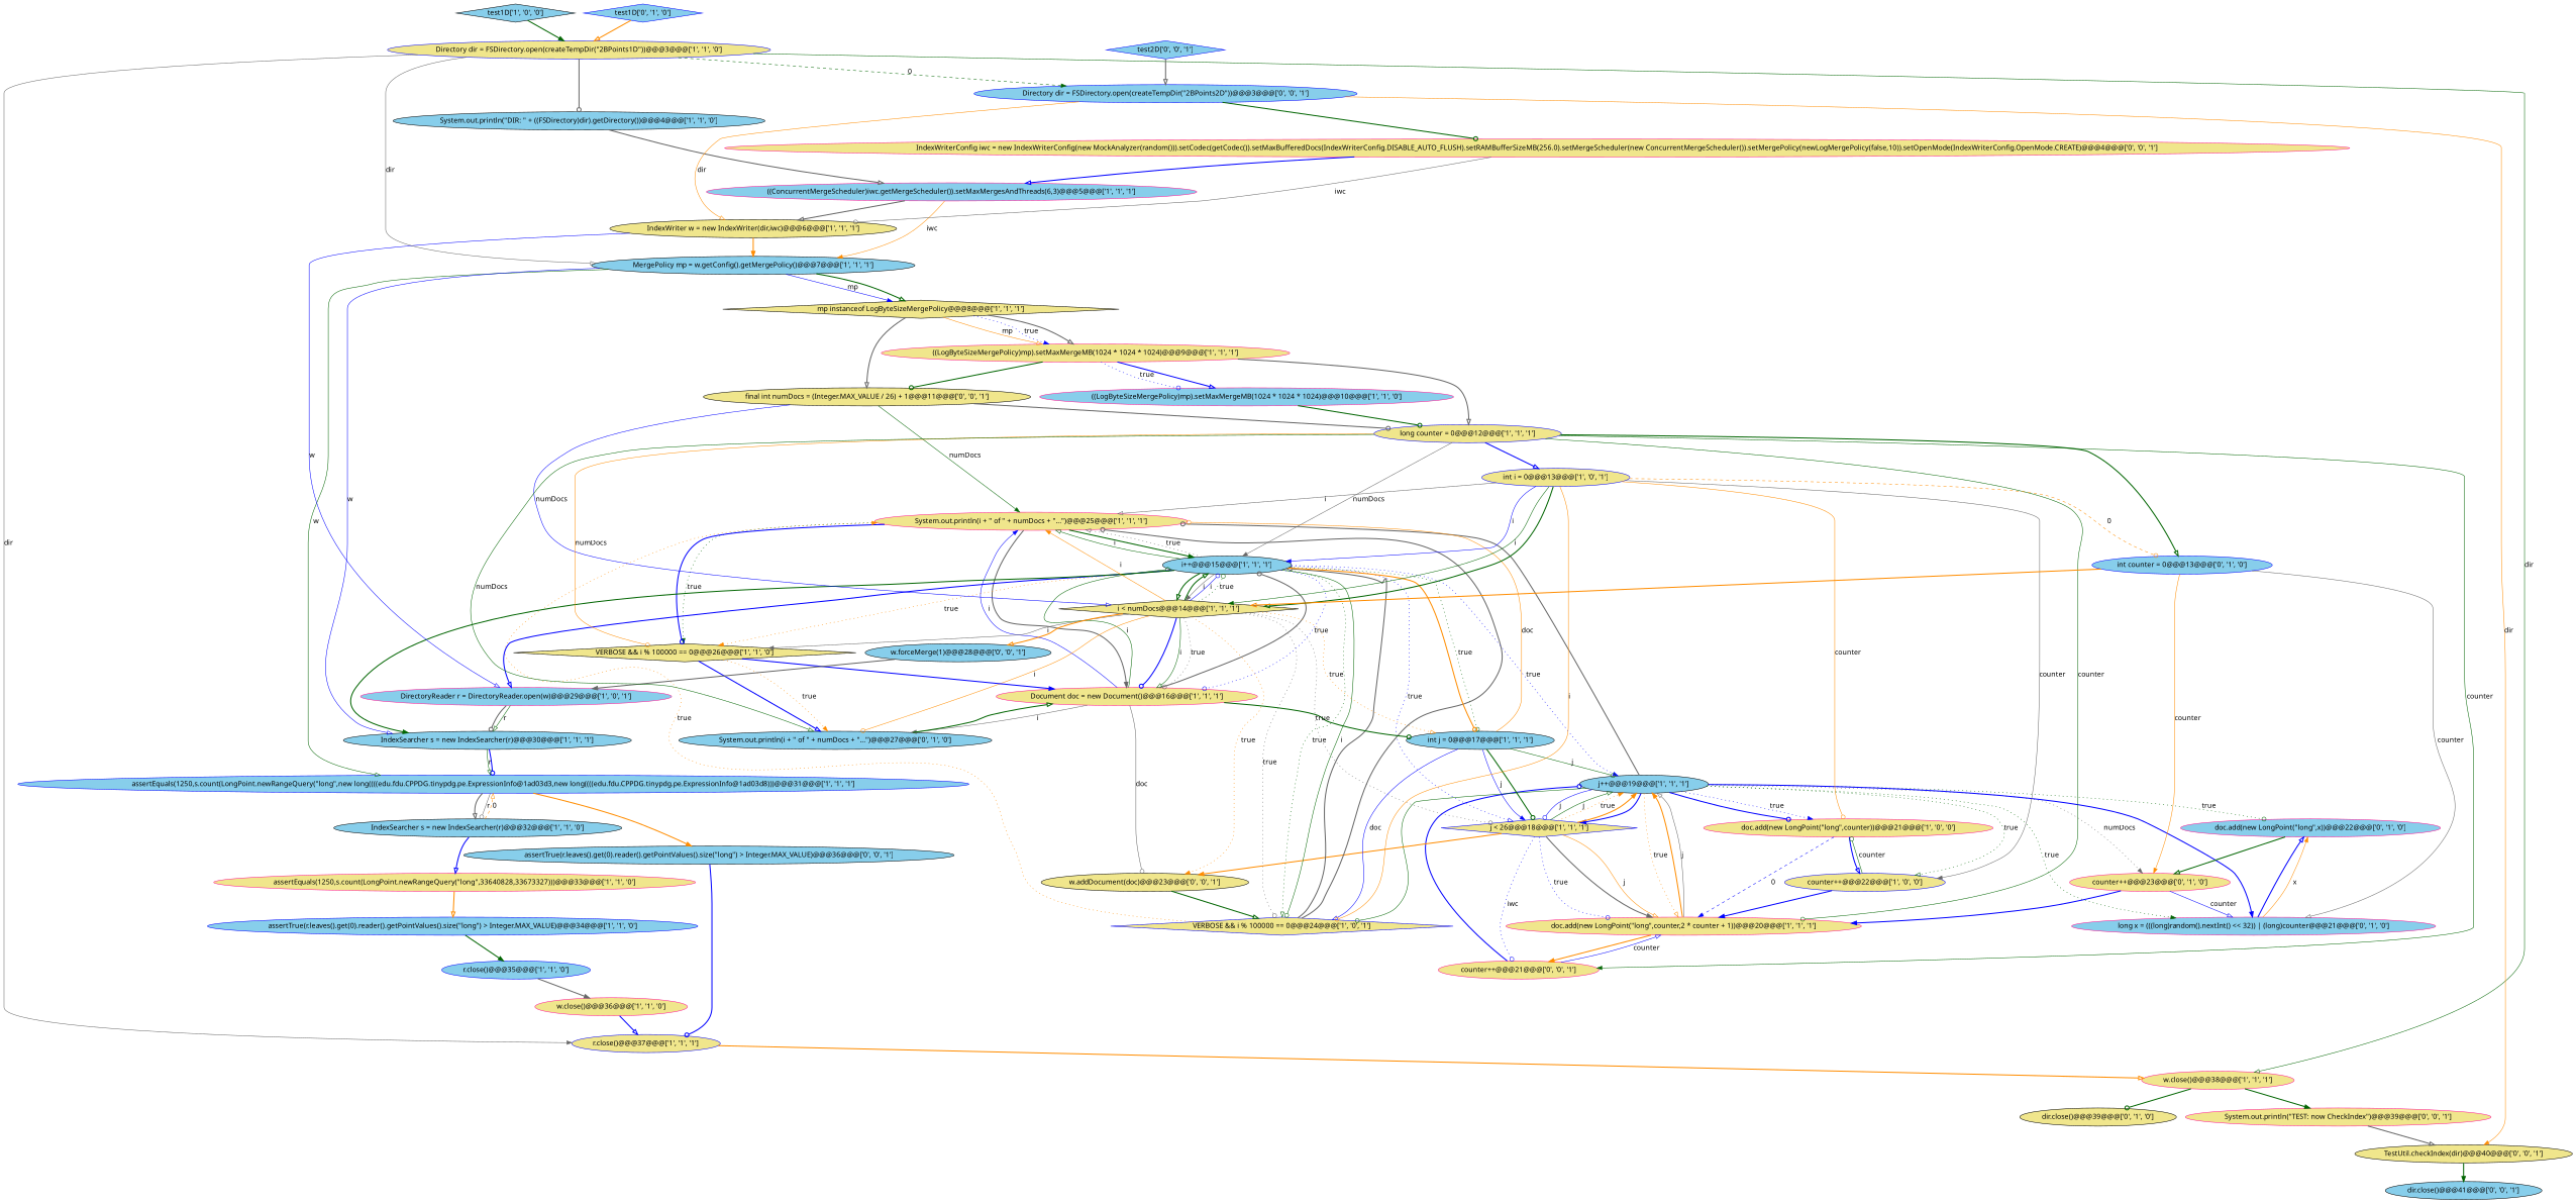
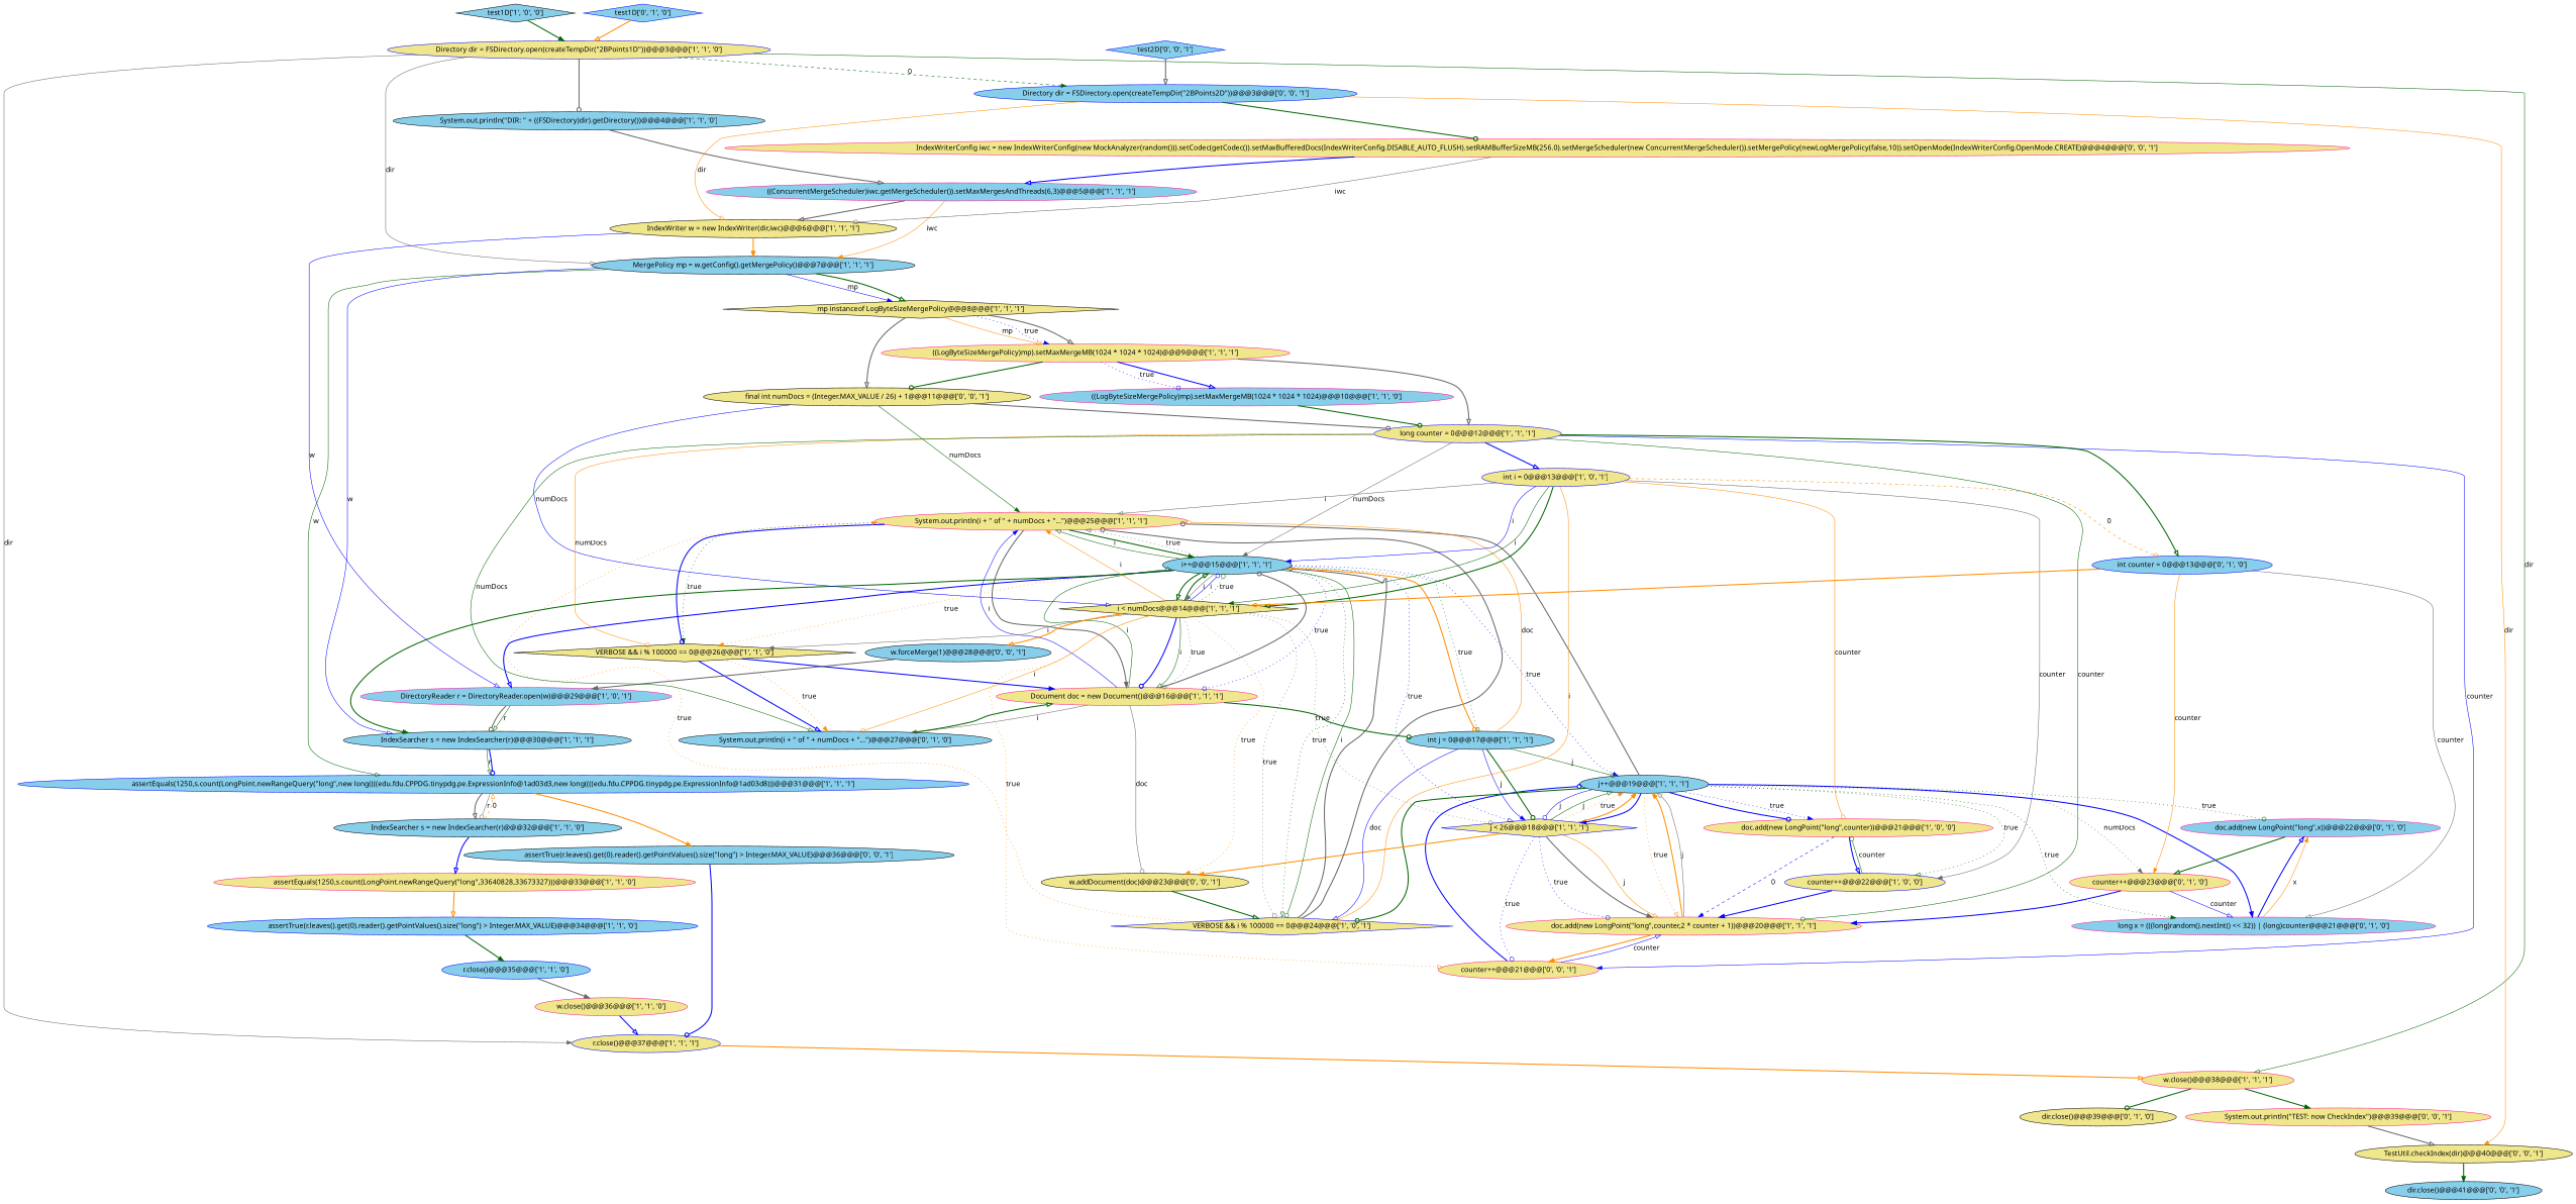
  digraph {
    fontname="Noto Sans"
    node [color=black fillcolor=khaki fontname="Noto Sans" shape=ellipse style=filled]
    edge [arrowhead=onormal color=darkgreen fontname="Noto Sans" style=bold]
    n1 [color=deeppink label="System.out.println(\"TEST: now CheckIndex\")@@@39@@@['0', '0', '1']"]
    n2 [label="TestUtil.checkIndex(dir)@@@40@@@['0', '0', '1']"]
    n3 [fillcolor=skyblue label="dir.close()@@@41@@@['0', '0', '1']"]
    n4 [color=blue fillcolor=skyblue label="assertEquals(1250,s.count(LongPoint.newRangeQuery(\"long\",new long((((edu.fdu.CPPDG.tinypdg.pe.ExpressionInfo@1ad03d3,new long((((edu.fdu.CPPDG.tinypdg.pe.ExpressionInfo@1ad03d8)))@@@31@@@['1', '1', '1']"]
    n5 [fillcolor=skyblue label="IndexSearcher s = new IndexSearcher(r)@@@32@@@['1', '1', '0']"]
    n6 [fillcolor=skyblue label="assertTrue(r.leaves().get(0).reader().getPointValues().size(\"long\") > Integer.MAX_VALUE)@@@36@@@['0', '0', '1']"]
    n7 [color=deeppink label="assertEquals(1250,s.count(LongPoint.newRangeQuery(\"long\",33640828,33673327)))@@@33@@@['1', '1', '0']"]
    n8 [color=blue label="r.close()@@@37@@@['1', '1', '1']"]
    n9 [color=deeppink label="doc.add(new LongPoint(\"long\",counter))@@@21@@@['1', '0', '0']"]
    n10 [color=deeppink label="doc.add(new LongPoint(\"long\",counter,2 * counter + 1))@@@20@@@['1', '1', '1']"]
    n11 [color=blue label="counter++@@@22@@@['1', '0', '0']"]
    n12 [color=deeppink label="counter++@@@21@@@['0', '0', '1']"]
    n13 [fillcolor=skyblue label="j++@@@19@@@['1', '1', '1']"]
    n14 [color=deeppink fillcolor=skyblue label="doc.add(new LongPoint(\"long\",x))@@@22@@@['0', '1', '0']"]
    n15 [color=deeppink label="counter++@@@23@@@['0', '1', '0']"]
    n16 [color=deeppink fillcolor=skyblue label="long x = (((long)random().nextInt() << 32)) | (long)counter@@@21@@@['0', '1', '0']"]
    n17 [color=blue label="j < 26@@@18@@@['1', '1', '1']" shape=diamond]
    n18 [color=deeppink label="System.out.println(i + \" of \" + numDocs + \"...\")@@@25@@@['1', '1', '1']"]
    n19 [color=blue label="VERBOSE && i % 100000 == 0@@@24@@@['1', '0', '1']" shape=diamond]
    n20 [fillcolor=skyblue label="i++@@@15@@@['1', '1', '1']"]
    n21 [color=deeppink label="Document doc = new Document()@@@16@@@['1', '1', '1']"]
    n22 [fillcolor=skyblue label="int j = 0@@@17@@@['1', '1', '1']"]
    n23 [label="i < numDocs@@@14@@@['1', '1', '1']" shape=diamond]
    n24 [color=deeppink fillcolor=skyblue label="DirectoryReader r = DirectoryReader.open(w)@@@29@@@['1', '0', '1']"]
    n25 [label="VERBOSE && i % 100000 == 0@@@26@@@['1', '1', '0']" shape=diamond]
    n26 [fillcolor=skyblue label="IndexSearcher s = new IndexSearcher(r)@@@30@@@['1', '1', '1']"]
    n27 [fillcolor=skyblue label="System.out.println(i + \" of \" + numDocs + \"...\")@@@27@@@['0', '1', '0']"]
    n28 [label="w.addDocument(doc)@@@23@@@['0', '0', '1']"]
    n29 [fillcolor=skyblue label="w.forceMerge(1)@@@28@@@['0', '0', '1']"]
    n30 [color=deeppink label="w.close()@@@38@@@['1', '1', '1']"]
    n31 [label="dir.close()@@@39@@@['0', '1', '0']"]
    n32 [fillcolor=skyblue label="System.out.println(\"DIR: \" + ((FSDirectory)dir).getDirectory())@@@4@@@['1', '1', '0']"]
    n33 [color=deeppink fillcolor=skyblue label="((ConcurrentMergeScheduler)iwc.getMergeScheduler()).setMaxMergesAndThreads(6,3)@@@5@@@['1', '1', '1']"]
    n34 [fillcolor=skyblue label="MergePolicy mp = w.getConfig().getMergePolicy()@@@7@@@['1', '1', '1']"]
    n35 [label="IndexWriter w = new IndexWriter(dir,iwc)@@@6@@@['1', '1', '1']"]
    n36 [color=blue label="Directory dir = FSDirectory.open(createTempDir(\"2BPoints1D\"))@@@3@@@['1', '1', '0']"]
    n37 [color=blue fillcolor=skyblue label="Directory dir = FSDirectory.open(createTempDir(\"2BPoints2D\"))@@@3@@@['0', '0', '1']"]
    n38 [color=deeppink label="IndexWriterConfig iwc = new IndexWriterConfig(new MockAnalyzer(random())).setCodec(getCodec()).setMaxBufferedDocs(IndexWriterConfig.DISABLE_AUTO_FLUSH).setRAMBufferSizeMB(256.0).setMergeScheduler(new ConcurrentMergeScheduler()).setMergePolicy(newLogMergePolicy(false,10)).setOpenMode(IndexWriterConfig.OpenMode.CREATE)@@@4@@@['0', '0', '1']"]
    n39 [label="mp instanceof LogByteSizeMergePolicy@@@8@@@['1', '1', '1']" shape=diamond]
    n40 [color=deeppink label="w.close()@@@36@@@['1', '1', '0']"]
    n41 [label="final int numDocs = (Integer.MAX_VALUE / 26) + 1@@@11@@@['0', '0', '1']"]
    n42 [color=deeppink label="((LogByteSizeMergePolicy)mp).setMaxMergeMB(1024 * 1024 * 1024)@@@9@@@['1', '1', '1']"]
    n43 [color=blue label="long counter = 0@@@12@@@['1', '1', '1']"]
    n44 [color=deeppink fillcolor=skyblue label="((LogByteSizeMergePolicy)mp).setMaxMergeMB(1024 * 1024 * 1024)@@@10@@@['1', '1', '0']"]
    n45 [color=blue label="int i = 0@@@13@@@['1', '0', '1']"]
    n46 [color=blue fillcolor=skyblue label="int counter = 0@@@13@@@['0', '1', '0']"]
    n47 [fillcolor=skyblue label="test1D['1', '0', '0']" shape=diamond]
    n48 [color=blue fillcolor=skyblue label="test1D['0', '1', '0']" shape=diamond]
    n49 [color=blue fillcolor=skyblue label="assertTrue(r.leaves().get(0).reader().getPointValues().size(\"long\") > Integer.MAX_VALUE)@@@34@@@['1', '1', '0']"]
    n50 [color=blue fillcolor=skyblue label="r.close()@@@35@@@['1', '1', '0']"]
    n51 [color=blue fillcolor=skyblue label="test2D['0', '0', '1']" shape=diamond]
    n1 -> n2 [color=gray40]
    n2 -> n3 [arrowhead=normal]
    n4 -> n5 [color=gray40]
    n4 -> n5 [arrowhead=odot color=gray40 label=r style=solid]
    n4 -> n6 [arrowhead=normal color=darkorange]
    n5 -> n4 [color=darkorange label=0 style=dashed]
    n5 -> n7 [color=blue]
    n6 -> n8 [arrowhead=odot color=blue]
    n7 -> n49 [color=darkorange]
    n8 -> n30 [color=darkorange]
    n9 -> n10 [arrowhead=normal color=blue label=0 style=dashed]
    n9 -> n11 [color=blue]
    n10 -> n12 [arrowhead=normal color=darkorange]
    n10 -> n13 [arrowhead=normal color=darkorange]
    n10 -> n13 [color=gray40 label=j style=solid]
    n11 -> n9 [arrowhead=odot label=counter style=solid]
    n11 -> n10 [arrowhead=normal color=blue]
    n12 -> n10 [color=blue label=counter style=solid]
    n12 -> n13 [arrowhead=odot color=blue]
    n13 -> n9 [arrowhead=normal color=blue label=true style=dotted]
    n13 -> n9 [arrowhead=odot color=blue]
    n13 -> n10 [color=darkorange label=true style=dotted]
    n13 -> n11 [label=true style=dotted]
    n13 -> n14 [arrowhead=odot label=true style=dotted]
    n13 -> n15 [arrowhead=normal color=gray40 label=numDocs style=dotted]
    n13 -> n16 [arrowhead=normal label=true style=dotted]
    n13 -> n16 [arrowhead=normal color=blue]
    n13 -> n17 [arrowhead=normal color=blue]
    n13 -> n17 [arrowhead=odot color=blue label=j style=solid]
    n13 -> n18 [arrowhead=odot color=gray40]
-   n13 -> n19 [arrowhead=odot style=solid]
+   n13 -> n19 [arrowhead=odot]
    n14 -> n15
    n15 -> n10 [arrowhead=normal color=blue]
    n15 -> n16 [color=blue label=counter style=solid]
    n16 -> n14 [color=blue]
    n16 -> n14 [arrowhead=normal color=darkorange label=x style=solid]
    n17 -> n10 [color=darkorange label=j style=solid]
    n17 -> n10 [arrowhead=odot color=blue label=true style=dotted]
    n17 -> n10 [arrowhead=normal color=gray40]
-   n17 -> n12 [arrowhead=odot color=blue label=iwc style=dotted]
+   n17 -> n12 [arrowhead=odot color=blue label=true style=dotted]
    n17 -> n13 [label=j style=solid]
    n17 -> n13 [arrowhead=normal color=darkorange label=true style=dotted]
    n17 -> n13 [arrowhead=normal color=darkorange]
    n17 -> n28 [arrowhead=normal color=darkorange]
    n18 -> n20 [arrowhead=normal]
    n18 -> n21 [arrowhead=normal color=gray40]
    n18 -> n25 [arrowhead=normal label=true style=dotted]
    n18 -> n25 [arrowhead=odot color=blue]
    n19 -> n18 [arrowhead=odot color=gray40]
    n19 -> n18 [arrowhead=normal color=darkorange label=true style=dotted]
    n19 -> n20 [color=gray40]
    n20 -> n13 [arrowhead=normal color=blue label=true style=dotted]
    n20 -> n17 [color=blue label=true style=dotted]
    n20 -> n18 [color=gray40 label=true style=dotted]
    n20 -> n18 [label=i style=solid]
    n20 -> n19 [label=true style=dotted]
    n20 -> n19 [arrowhead=odot label=i style=solid]
    n20 -> n21 [arrowhead=odot color=blue label=true style=dotted]
    n20 -> n22 [arrowhead=odot label=true style=dotted]
    n20 -> n22 [arrowhead=odot color=darkorange]
    n20 -> n23
    n20 -> n23 [arrowhead=normal color=gray40 label=i style=solid]
    n20 -> n24 [color=blue]
    n20 -> n25 [arrowhead=normal color=darkorange label=true style=dotted]
    n20 -> n26 [arrowhead=normal]
    n21 -> n18 [arrowhead=normal color=blue label=i style=solid]
    n21 -> n20 [arrowhead=odot label=i style=solid]
    n21 -> n20 [arrowhead=odot color=gray40]
    n21 -> n22 [arrowhead=odot]
    n21 -> n27 [arrowhead=normal color=gray40 label=i style=solid]
    n21 -> n28 [arrowhead=odot color=gray40 label=doc style=solid]
    n22 -> n13 [arrowhead=odot label=j style=solid]
    n22 -> n17 [arrowhead=normal color=blue label=j style=solid]
    n22 -> n17 [arrowhead=odot]
    n22 -> n18 [arrowhead=odot color=darkorange label=doc style=solid]
    n22 -> n19 [color=blue label=doc style=solid]
    n23 -> n17 [arrowhead=odot color=gray40 label=true style=dotted]
    n23 -> n18 [arrowhead=normal color=darkorange label=i style=solid]
    n23 -> n19 [arrowhead=odot color=gray40 label=true style=dotted]
    n23 -> n20
    n23 -> n20 [arrowhead=odot color=blue label=i style=solid]
    n23 -> n20 [arrowhead=odot label=true style=dotted]
    n23 -> n21 [label=i style=solid]
    n23 -> n21 [arrowhead=odot color=blue]
    n23 -> n21 [arrowhead=odot color=gray40 label=true style=dotted]
-   n23 -> n22 [color=darkorange label=true style=dotted]
+   n23 -> n12 [color=darkorange label=true style=dotted]
    n23 -> n25 [arrowhead=normal color=gray40 label=i style=solid]
    n23 -> n27 [arrowhead=odot color=darkorange label=i style=solid]
    n23 -> n28 [arrowhead=normal color=darkorange label=true style=dotted]
    n23 -> n29 [color=darkorange]
    n24 -> n26 [label=r style=solid]
    n24 -> n26 [arrowhead=odot color=gray40]
    n25 -> n21 [arrowhead=normal color=blue]
    n25 -> n27 [arrowhead=normal color=darkorange label=true style=dotted]
    n25 -> n27 [color=blue]
    n26 -> n4 [arrowhead=odot color=blue]
    n26 -> n4 [label=r style=solid]
    n27 -> n21
    n28 -> n19
    n29 -> n24 [arrowhead=normal color=gray40]
    n30 -> n1 [arrowhead=normal]
    n30 -> n31 [arrowhead=odot]
    n32 -> n33 [color=gray40]
    n33 -> n34 [arrowhead=normal color=darkorange label=iwc style=solid]
    n33 -> n35 [color=gray40]
    n34 -> n4 [label=w style=solid]
    n34 -> n26 [color=blue label=w style=solid]
    n34 -> n39 [arrowhead=normal color=blue label=mp style=solid]
    n34 -> n39
    n35 -> n24 [color=blue label=w style=solid]
    n35 -> n34 [arrowhead=normal color=darkorange]
    n36 -> n8 [arrowhead=normal color=gray40 label=dir style=solid]
    n36 -> n30 [label=dir style=solid]
    n36 -> n32 [arrowhead=odot color=gray40]
    n36 -> n34 [color=gray40 label=dir style=solid]
    n36 -> n37 [arrowhead=normal label=0 style=dashed]
    n37 -> n2 [arrowhead=normal color=darkorange label=dir style=solid]
    n37 -> n35 [color=darkorange label=dir style=solid]
    n37 -> n38 [arrowhead=odot]
    n38 -> n33 [color=blue]
    n38 -> n35 [arrowhead=odot color=gray40 label=iwc style=solid]
    n39 -> n41 [color=gray40]
    n39 -> n42 [color=gray40]
    n39 -> n42 [color=darkorange label=mp style=solid]
    n39 -> n42 [arrowhead=normal color=blue label=true style=dotted]
    n40 -> n8 [color=blue]
    n41 -> n18 [arrowhead=normal label=numDocs style=solid]
    n41 -> n23 [color=blue label=numDocs style=solid]
    n41 -> n43 [arrowhead=odot color=gray40]
    n42 -> n41 [arrowhead=odot]
    n42 -> n43 [color=gray40]
    n42 -> n44 [color=blue]
    n42 -> n44 [arrowhead=odot color=blue label=true style=dotted]
    n43 -> n10 [arrowhead=odot label=counter style=solid]
-   n43 -> n12 [arrowhead=normal label=counter style=solid]
+   n43 -> n12 [arrowhead=normal color=blue label=counter style=solid]
    n43 -> n20 [arrowhead=normal color=gray40 label=numDocs style=solid]
    n43 -> n25 [arrowhead=odot color=darkorange label=numDocs style=solid]
    n43 -> n27 [label=numDocs style=solid]
    n43 -> n45 [color=blue]
    n43 -> n46
    n44 -> n43 [arrowhead=odot]
    n45 -> n9 [arrowhead=odot color=darkorange label=counter style=solid]
    n45 -> n11 [arrowhead=normal color=gray40 label=counter style=solid]
    n45 -> n18 [color=gray40 label=i style=solid]
    n45 -> n19 [arrowhead=odot color=darkorange label=i style=solid]
    n45 -> n20 [arrowhead=normal color=blue label=i style=solid]
    n45 -> n23 [arrowhead=normal label=i style=solid]
    n45 -> n23
    n45 -> n46 [arrowhead=odot color=darkorange label=0 style=dashed]
    n46 -> n15 [arrowhead=normal color=darkorange label=counter style=solid]
    n46 -> n16 [color=gray40 label=counter style=solid]
    n46 -> n23 [color=darkorange]
    n47 -> n36 [arrowhead=normal]
    n48 -> n36 [color=darkorange]
    n49 -> n50 [arrowhead=normal]
    n50 -> n40 [arrowhead=normal color=gray40]
    n51 -> n37 [color=gray40]
  }
